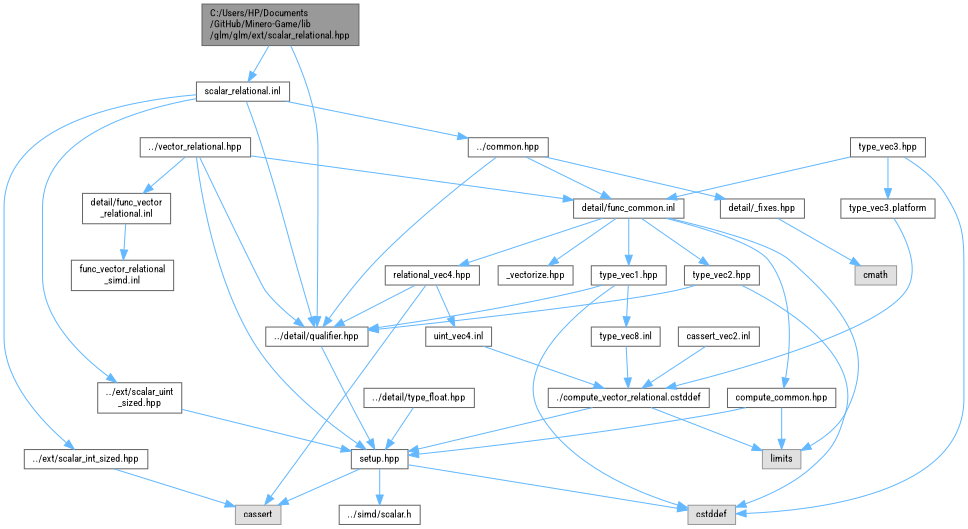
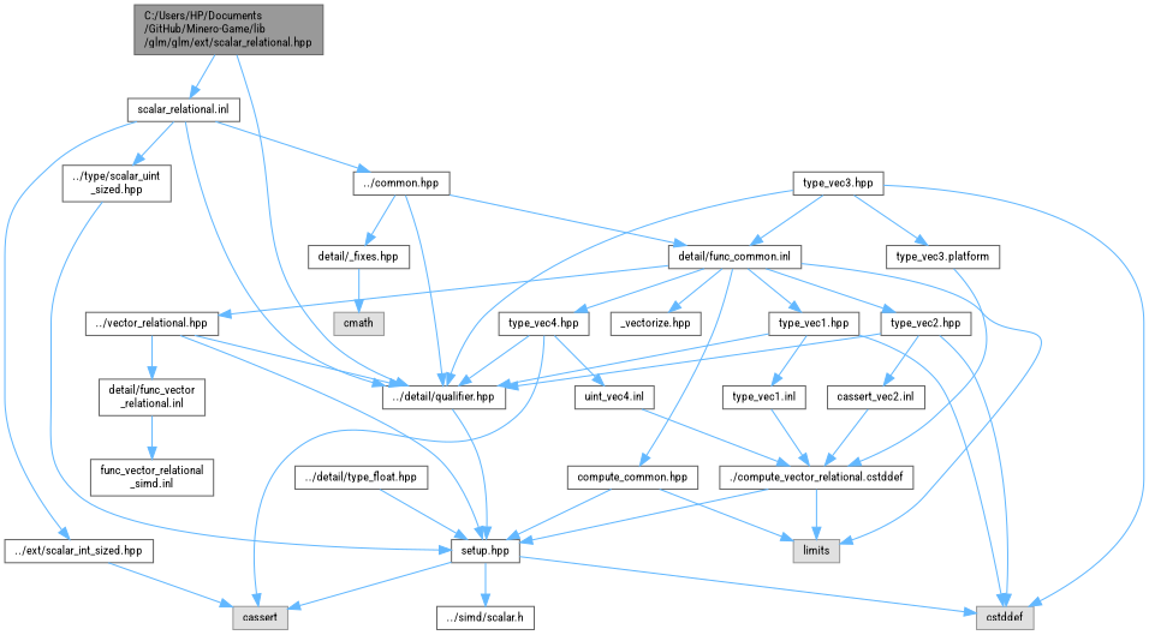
  digraph {
    fontname="Roboto Condensed"
    node [color=grey40 fillcolor=white fontname="Roboto Condensed" fontsize=10 shape=box style=filled]
    edge [color=steelblue1 fontname="Roboto Condensed" fontsize=10 labelfontname=Helvetica labelfontsize=10 style=solid]
    n1 [color=gray40 fillcolor=grey60 fontcolor=black height=0.2 label="C:/Users/HP/Documents\l/GitHub/Minero-Game/lib\l/glm/glm/ext/scalar_relational.hpp" width=0.4]
    n2 [height=0.2 label="../detail/qualifier.hpp" width=0.4]
    n3 [height=0.2 label="scalar_relational.inl" width=0.4]
    n4 [height=0.2 label="setup.hpp" width=0.4]
    n5 [height=0.2 label="../common.hpp" width=0.4]
    n6 [height=0.2 label="../ext/scalar_int_sized.hpp" width=0.4]
-   n7 [height=0.2 label="../ext/scalar_uint\l_sized.hpp" width=0.4]
+   n7 [height=0.2 label="../type/scalar_uint\l_sized.hpp" width=0.4]
    n8 [color=grey60 fillcolor="#E0E0E0" height=0.2 label=cassert width=0.4]
    n9 [color=grey60 fillcolor="#E0E0E0" height=0.2 label=cstddef width=0.4]
    n10 [height=0.2 label="../simd/scalar.h" width=0.4]
    n11 [height=0.2 label="detail/_fixes.hpp" width=0.4]
    n12 [height=0.2 label="detail/func_common.inl" width=0.4]
    n13 [height=0.2 label="../detail/type_float.hpp" width=0.4]
    n14 [color=grey60 fillcolor="#E0E0E0" height=0.2 label=cmath width=0.4]
    n15 [height=0.2 label="../vector_relational.hpp" width=0.4]
    n16 [height=0.2 label="compute_common.hpp" width=0.4]
    n17 [color=grey60 fillcolor="#E0E0E0" height=0.2 label=limits width=0.4]
    n18 [height=0.2 label="type_vec1.hpp" width=0.4]
    n19 [height=0.2 label="type_vec2.hpp" width=0.4]
-   n20 [height=0.2 label="relational_vec4.hpp" width=0.4]
+   n20 [height=0.2 label="type_vec4.hpp" width=0.4]
    n21 [height=0.2 label="_vectorize.hpp" width=0.4]
    n22 [height=0.2 label="detail/func_vector\l_relational.inl" width=0.4]
-   n23 [height=0.2 label="type_vec8.inl" width=0.4]
+   n23 [height=0.2 label="type_vec1.inl" width=0.4]
    n24 [height=0.2 label="cassert_vec2.inl" width=0.4]
    n25 [height=0.2 label="type_vec3.hpp" width=0.4]
    n26 [height=0.2 label="type_vec3.platform" width=0.4]
    n27 [height=0.2 label="uint_vec4.inl" width=0.4]
    n28 [height=0.2 label="func_vector_relational\l_simd.inl" width=0.4]
    n29 [height=0.2 label="./compute_vector_relational.cstddef" width=0.4]
    n1 -> n2
    n1 -> n3
    n2 -> n4
    n3 -> n2
    n3 -> n5
    n3 -> n6
    n3 -> n7
    n4 -> n8
    n4 -> n9
    n4 -> n10
    n5 -> n2
    n5 -> n11
    n5 -> n12
    n6 -> n8
    n7 -> n4
    n11 -> n14
-   n15 -> n12
+   n12 -> n15
    n12 -> n16
    n12 -> n17
    n12 -> n18
    n12 -> n19
    n12 -> n20
    n12 -> n21
    n13 -> n4
    n15 -> n2
    n15 -> n4
    n15 -> n22
    n16 -> n4
    n16 -> n17
    n18 -> n2
    n18 -> n9
    n18 -> n23
    n19 -> n2
    n19 -> n9
+   n19 -> n24
    n20 -> n2
    n20 -> n8
    n20 -> n27
    n22 -> n28
    n23 -> n29
    n24 -> n29
+   n25 -> n2
    n25 -> n9
    n25 -> n12
    n25 -> n26
    n26 -> n29
    n27 -> n29
    n29 -> n4
    n29 -> n17
  }
